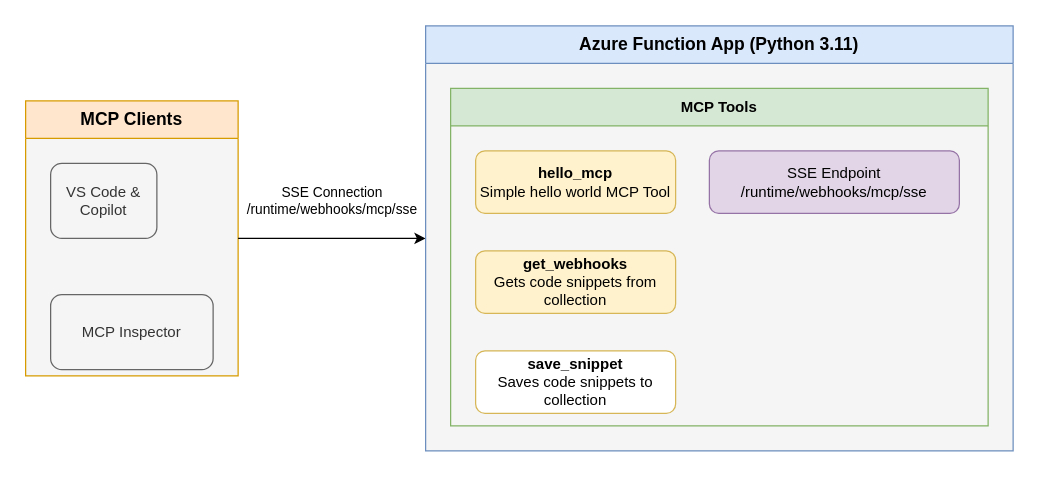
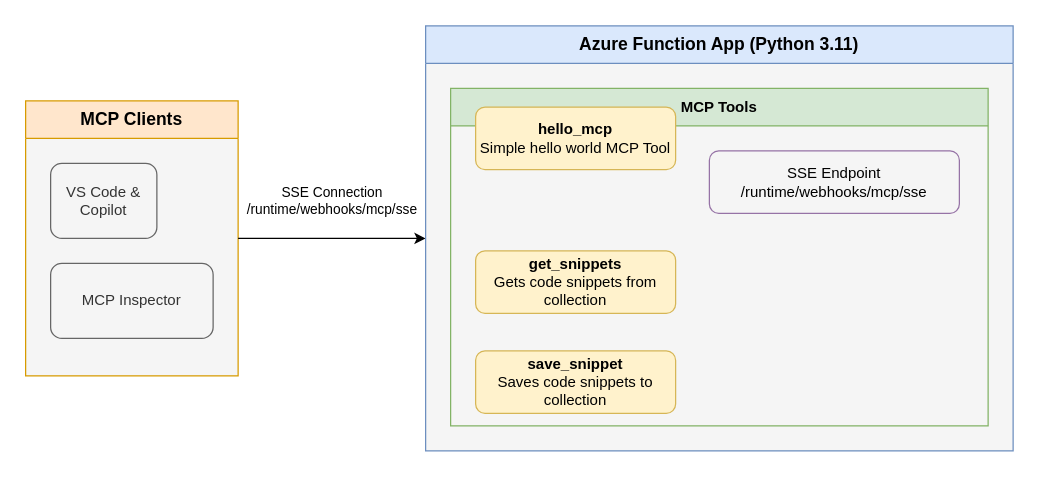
  <mxCell id="0" />
  <mxCell id="1" parent="0" />
  <mxCell id="2" value="MCP Clients" style="swimlane;whiteSpace=wrap;html=1;fillColor=#ffe6cc;strokeColor=#d79b00;startSize=30;fontSize=14;fontStyle=1;swimlaneFillColor=#F5F5F5;" parent="1" vertex="1"><mxGeometry x="20" y="80" width="170" height="220" as="geometry" /></mxCell>
  <mxCell id="3" value="VS Code &amp; Copilot" style="rounded=1;whiteSpace=wrap;html=1;fillColor=#f5f5f5;strokeColor=#666666;fontColor=#333333;" parent="2" vertex="1"><mxGeometry x="20" y="50" width="85" height="60" as="geometry" /></mxCell>
- <mxCell id="4" value="MCP Inspector" style="rounded=1;whiteSpace=wrap;html=1;fillColor=#f5f5f5;strokeColor=#666666;fontColor=#333333;" parent="2" vertex="1"><mxGeometry x="20" y="155" width="130" height="60" as="geometry" /></mxCell>
+ <mxCell id="4" value="MCP Inspector" style="rounded=1;whiteSpace=wrap;html=1;fillColor=#f5f5f5;strokeColor=#666666;fontColor=#333333;" parent="2" vertex="1"><mxGeometry x="20" y="130" width="130" height="60" as="geometry" /></mxCell>
  <mxCell id="5" value="SSE Connection&#10;/runtime/webhooks/mcp/sse" style="endArrow=classic;html=1;rounded=0;fontSize=11;exitX=1;exitY=0.5;exitDx=0;exitDy=0;entryX=0;entryY=0.5;entryDx=0;entryDy=0;" parent="1" source="2" target="6" edge="1"><mxGeometry y="30" width="50" height="50" relative="1" as="geometry"><mxPoint x="200" y="120" as="sourcePoint" /><mxPoint x="290" y="190" as="targetPoint" /><mxPoint as="offset" /></mxGeometry></mxCell>
  <mxCell id="6" value="Azure Function App (Python 3.11)" style="swimlane;whiteSpace=wrap;html=1;fillColor=#dae8fc;strokeColor=#6c8ebf;startSize=30;fontSize=14;fontStyle=1;swimlaneFillColor=#f5f5f5;" parent="1" vertex="1"><mxGeometry x="340" y="20" width="470" height="340" as="geometry" /></mxCell>
  <mxCell id="7" value="MCP Tools" style="swimlane;whiteSpace=wrap;html=1;fillColor=#d5e8d4;strokeColor=#82b366;startSize=30;" parent="6" vertex="1"><mxGeometry x="20" y="50" width="430" height="270" as="geometry" /></mxCell>
- <mxCell id="8" value="&lt;span style=&quot;color: rgb(0, 0, 0); text-align: left;&quot;&gt;&lt;b&gt;hello_mcp&lt;/b&gt;&lt;/span&gt;&lt;br&gt;Simple hello world MCP Tool" style="rounded=1;whiteSpace=wrap;html=1;fillColor=#fff2cc;strokeColor=#d6b656;" parent="7" vertex="1"><mxGeometry x="20" y="50" width="160" height="50" as="geometry" /></mxCell>
- <mxCell id="9" value="&lt;b&gt;get_webhooks&lt;/b&gt;&lt;br&gt;Gets code snippets from collection" style="rounded=1;whiteSpace=wrap;html=1;fillColor=#fff2cc;strokeColor=#d6b656;" parent="7" vertex="1"><mxGeometry x="20" y="130" width="160" height="50" as="geometry" /></mxCell>
- <mxCell id="10" value="&lt;b&gt;save_snippet&lt;/b&gt;&lt;br&gt;Saves code snippets to collection" style="rounded=1;whiteSpace=wrap;html=1;fillColor=#ffffff;strokeColor=#d6b656;" parent="7" vertex="1"><mxGeometry x="20" y="210" width="160" height="50" as="geometry" /></mxCell>
- <mxCell id="11" value="SSE Endpoint&#10;/runtime/webhooks/mcp/sse" style="rounded=1;whiteSpace=wrap;html=1;fillColor=#e1d5e7;strokeColor=#9673a6;" parent="7" vertex="1"><mxGeometry x="207" y="50" width="200" height="50" as="geometry" /></mxCell>
+ <mxCell id="8" value="&lt;span style=&quot;color: rgb(0, 0, 0); text-align: left;&quot;&gt;&lt;b&gt;hello_mcp&lt;/b&gt;&lt;/span&gt;&lt;br&gt;Simple hello world MCP Tool" style="rounded=1;whiteSpace=wrap;html=1;fillColor=#fff2cc;strokeColor=#d6b656;" parent="7" vertex="1"><mxGeometry x="20" y="15" width="160" height="50" as="geometry" /></mxCell>
+ <mxCell id="9" value="&lt;b&gt;get_snippets&lt;/b&gt;&lt;br&gt;Gets code snippets from collection" style="rounded=1;whiteSpace=wrap;html=1;fillColor=#fff2cc;strokeColor=#d6b656;" parent="7" vertex="1"><mxGeometry x="20" y="130" width="160" height="50" as="geometry" /></mxCell>
+ <mxCell id="10" value="&lt;b&gt;save_snippet&lt;/b&gt;&lt;br&gt;Saves code snippets to collection" style="rounded=1;whiteSpace=wrap;html=1;fillColor=#fff2cc;strokeColor=#d6b656;" parent="7" vertex="1"><mxGeometry x="20" y="210" width="160" height="50" as="geometry" /></mxCell>
+ <mxCell id="11" value="SSE Endpoint&#10;/runtime/webhooks/mcp/sse" style="rounded=1;whiteSpace=wrap;html=1;fillColor=#f5f5f5;strokeColor=#9673a6;" parent="7" vertex="1"><mxGeometry x="207" y="50" width="200" height="50" as="geometry" /></mxCell>
